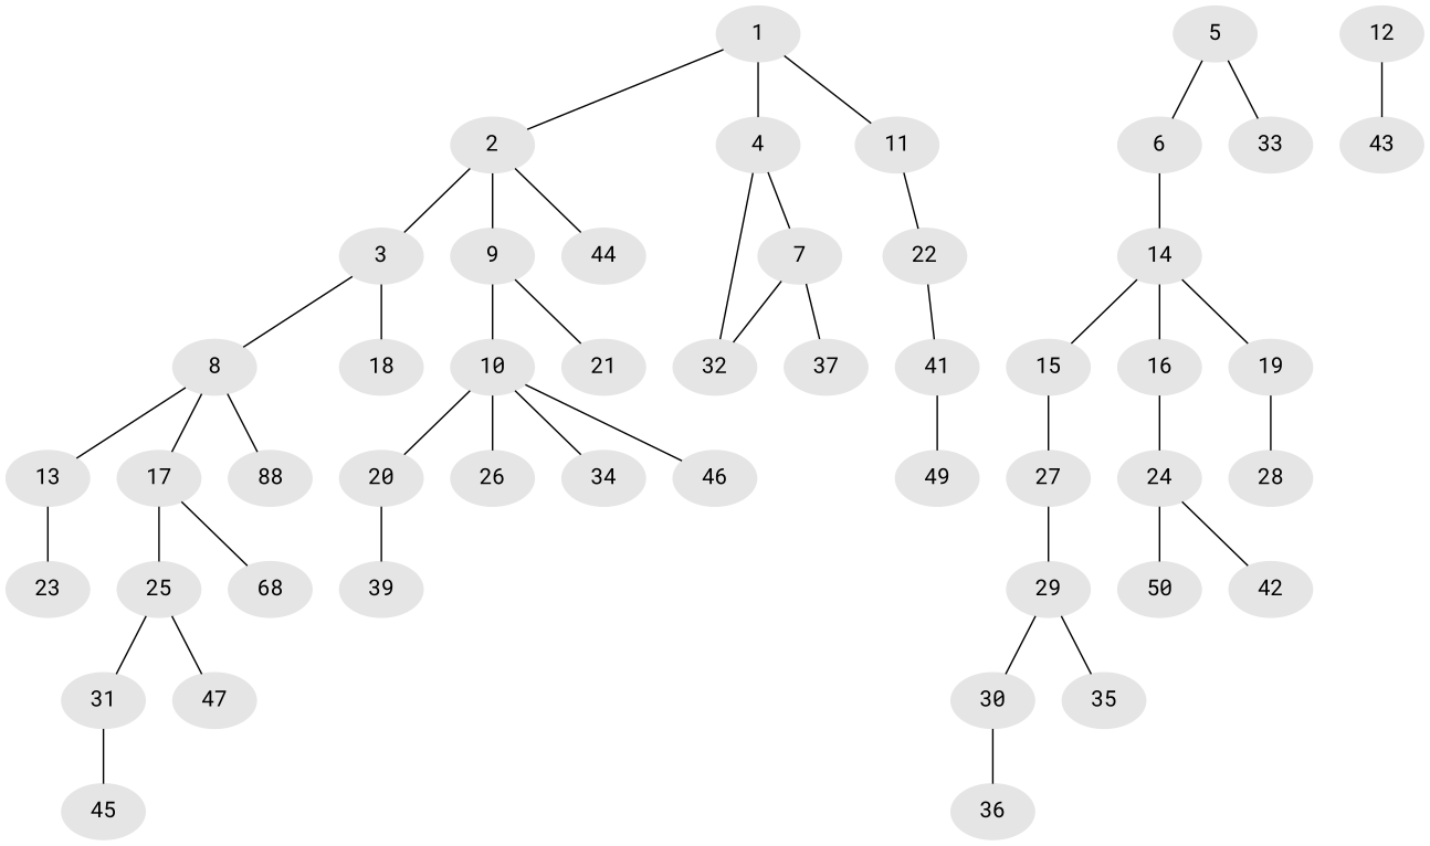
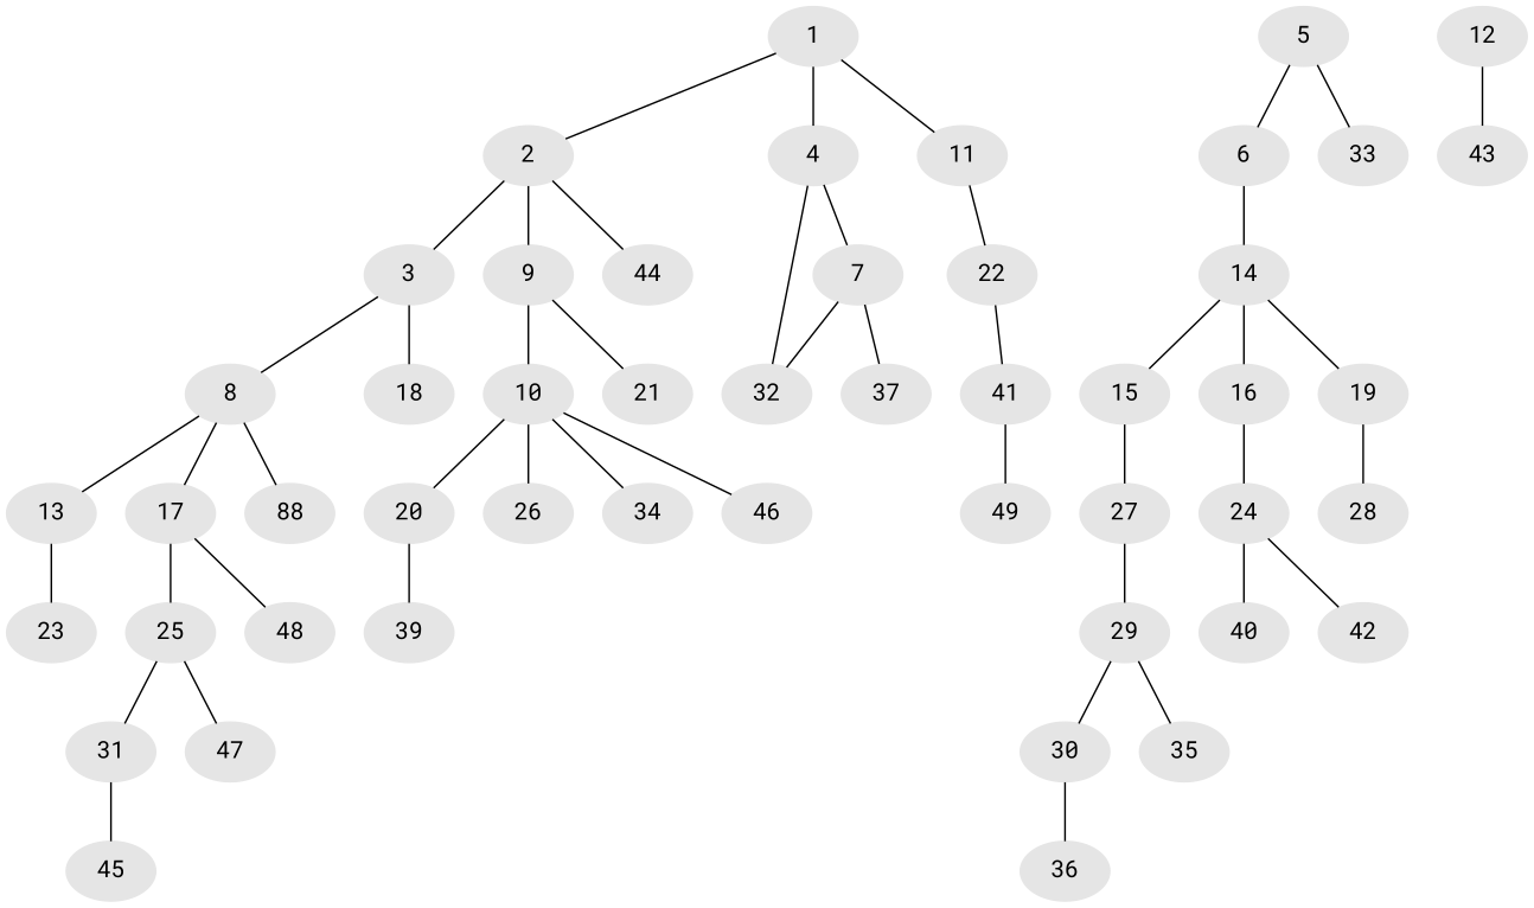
  graph {
    fontname="Roboto Mono"
    node [color=gray90 fontname="Roboto Mono" style=filled]
    edge [fontname="Roboto Mono" weight=1.0]
    1
    2
    4
    11
    3
    9
    44
    7
    32
    22
    8
    18
    10
    21
    13
    17
    n17 [label=88]
    5
    6
    33
    37
    14
    12
    43
    15
    16
    19
    23
    25
-   48 [label=68]
+   48
    20
    26
    34
    46
    39
    41
    27
    24
    28
    29
-   40 [label=50]
+   40
    42
    31
    47
    49
    45
    30
    35
    36
    1 -- 2
    1 -- 4
    1 -- 11
    2 -- 3 [weight=2.0]
    2 -- 9
    2 -- 44
    4 -- 7
    4 -- 32
    11 -- 22
    3 -- 8
    3 -- 18
    9 -- 10 [weight=3.0]
    9 -- 21
    7 -- 32
    7 -- 37
    22 -- 41
    8 -- 13
    8 -- 17
    8 -- n17
    10 -- 20
    10 -- 26
    10 -- 34
    10 -- 46
    13 -- 23
    17 -- 25
    17 -- 48
    5 -- 6
    5 -- 33
    6 -- 14
    14 -- 15
    14 -- 16
    14 -- 19
    12 -- 43
    15 -- 27
    16 -- 24
    19 -- 28
    25 -- 31
    25 -- 47
    20 -- 39 [weight=2.0]
    41 -- 49
    27 -- 29
    24 -- 40
    24 -- 42
    29 -- 30
    29 -- 35
    31 -- 45
    30 -- 36
  }
